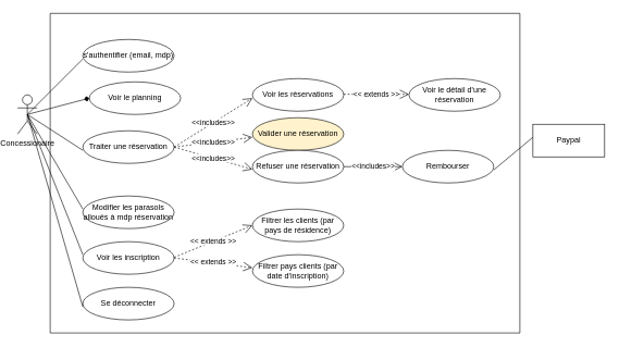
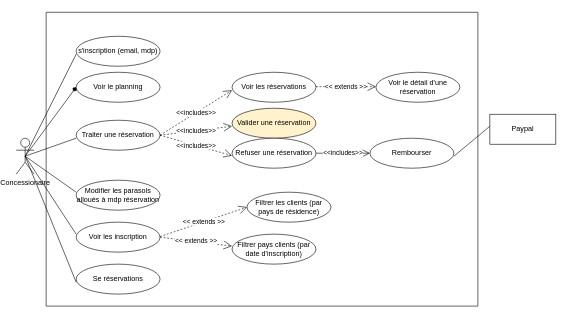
  <mxCell id="0" />
  <mxCell id="1" parent="0" />
- <mxCell id="2" value="s'authentifier (email, mdp)" style="ellipse;whiteSpace=wrap;html=1;" vertex="1" parent="1"><mxGeometry x="120" y="60" width="140" height="50" as="geometry" /></mxCell>
- <mxCell id="3" value="Voir le planning" style="ellipse;whiteSpace=wrap;html=1;" vertex="1" parent="1"><mxGeometry x="130" y="125" width="140" height="50" as="geometry" /></mxCell>
+ <mxCell id="2" value="s'inscription (email, mdp)" style="ellipse;whiteSpace=wrap;html=1;" vertex="1" parent="1"><mxGeometry x="120" y="60" width="140" height="50" as="geometry" /></mxCell>
+ <mxCell id="3" value="Voir le planning" style="ellipse;whiteSpace=wrap;html=1;" vertex="1" parent="1"><mxGeometry x="120" y="120" width="140" height="50" as="geometry" /></mxCell>
  <mxCell id="4" value="Voir les réservations" style="ellipse;whiteSpace=wrap;html=1;" vertex="1" parent="1"><mxGeometry x="380" y="120" width="140" height="50" as="geometry" /></mxCell>
  <mxCell id="5" value="Voir le détail d'une réservation" style="ellipse;whiteSpace=wrap;html=1;" vertex="1" parent="1"><mxGeometry x="620" y="120" width="140" height="50" as="geometry" /></mxCell>
  <mxCell id="6" value="Valider une réservation" style="ellipse;whiteSpace=wrap;html=1;fillColor=#fff2cc;" vertex="1" parent="1"><mxGeometry x="380" y="180" width="140" height="50" as="geometry" /></mxCell>
  <mxCell id="7" value="Refuser une réservation" style="ellipse;whiteSpace=wrap;html=1;" vertex="1" parent="1"><mxGeometry x="380" y="230" width="140" height="50" as="geometry" /></mxCell>
  <mxCell id="8" value="Traiter une réservation" style="ellipse;whiteSpace=wrap;html=1;" vertex="1" parent="1"><mxGeometry x="120" y="200" width="140" height="50" as="geometry" /></mxCell>
  <mxCell id="9" value="Modifier les parasols alloués à mdp réservation" style="ellipse;whiteSpace=wrap;html=1;" vertex="1" parent="1"><mxGeometry x="120" y="300" width="140" height="50" as="geometry" /></mxCell>
  <mxCell id="10" value="Voir les inscription" style="ellipse;whiteSpace=wrap;html=1;" vertex="1" parent="1"><mxGeometry x="120" y="370" width="140" height="50" as="geometry" /></mxCell>
- <mxCell id="11" value="Se déconnecter" style="ellipse;whiteSpace=wrap;html=1;" vertex="1" parent="1"><mxGeometry x="120" y="440" width="140" height="50" as="geometry" /></mxCell>
- <mxCell id="12" value="&lt;div&gt;Concessionaire&lt;/div&gt;&lt;div&gt;&lt;br&gt;&lt;/div&gt;" style="shape=umlActor;verticalLabelPosition=bottom;verticalAlign=top;html=1;" vertex="1" parent="1"><mxGeometry x="20" y="145" width="30" height="60" as="geometry" /></mxCell>
+ <mxCell id="11" value="Se réservations" style="ellipse;whiteSpace=wrap;html=1;" vertex="1" parent="1"><mxGeometry x="120" y="440" width="140" height="50" as="geometry" /></mxCell>
+ <mxCell id="12" value="&lt;div&gt;Concessionaire&lt;/div&gt;&lt;div&gt;&lt;br&gt;&lt;/div&gt;" style="shape=umlActor;verticalLabelPosition=bottom;verticalAlign=top;html=1;" vertex="1" parent="1"><mxGeometry x="20" y="230" width="30" height="60" as="geometry" /></mxCell>
  <mxCell id="13" value="&amp;lt;&amp;lt;includes&amp;gt;&amp;gt;" style="endArrow=open;endSize=12;dashed=1;html=1;rounded=0;exitX=1;exitY=0.5;exitDx=0;exitDy=0;" edge="1" parent="1" source="8"><mxGeometry width="160" relative="1" as="geometry"><mxPoint x="220" y="150" as="sourcePoint" /><mxPoint x="380" y="150" as="targetPoint" /></mxGeometry></mxCell>
  <mxCell id="14" value="&amp;lt;&amp;lt;includes&amp;gt;&amp;gt;" style="endArrow=open;endSize=12;dashed=1;html=1;rounded=0;exitX=1;exitY=0.5;exitDx=0;exitDy=0;" edge="1" parent="1" source="8"><mxGeometry width="160" relative="1" as="geometry"><mxPoint x="220" y="210" as="sourcePoint" /><mxPoint x="380" y="210" as="targetPoint" /><mxPoint as="offset" /></mxGeometry></mxCell>
  <mxCell id="15" value="&amp;lt;&amp;lt;includes&amp;gt;&amp;gt;" style="endArrow=open;endSize=12;dashed=1;html=1;rounded=0;exitX=1;exitY=0.5;exitDx=0;exitDy=0;" edge="1" parent="1" source="8"><mxGeometry width="160" relative="1" as="geometry"><mxPoint x="220" y="259.09" as="sourcePoint" /><mxPoint x="380" y="259.09" as="targetPoint" /></mxGeometry></mxCell>
  <mxCell id="16" value="&amp;lt;&amp;lt; extends &amp;gt;&amp;gt;" style="endArrow=open;endSize=12;dashed=1;html=1;rounded=0;entryX=0;entryY=0.5;entryDx=0;entryDy=0;" edge="1" parent="1" target="29"><mxGeometry width="160" relative="1" as="geometry"><mxPoint x="260" y="394" as="sourcePoint" /><mxPoint x="380" y="394.09" as="targetPoint" /><Array as="points" /></mxGeometry></mxCell>
  <mxCell id="17" value="&amp;lt;&amp;lt; extends &amp;gt;&amp;gt;" style="endArrow=open;endSize=12;dashed=1;html=1;rounded=0;" edge="1" parent="1"><mxGeometry width="160" relative="1" as="geometry"><mxPoint x="520" y="144" as="sourcePoint" /><mxPoint x="620" y="144.09" as="targetPoint" /><Array as="points"><mxPoint x="540" y="144.09" /></Array></mxGeometry></mxCell>
  <mxCell id="18" value="" style="endArrow=none;html=1;rounded=0;exitX=0.5;exitY=0.5;exitDx=0;exitDy=0;exitPerimeter=0;" edge="1" parent="1" source="12"><mxGeometry width="50" height="50" relative="1" as="geometry"><mxPoint x="70" y="140" as="sourcePoint" /><mxPoint x="120" y="90" as="targetPoint" /></mxGeometry></mxCell>
  <mxCell id="19" value="" style="endArrow=diamond;html=1;rounded=0;exitX=0.5;exitY=0.5;exitDx=0;exitDy=0;exitPerimeter=0;entryX=0;entryY=0.5;entryDx=0;entryDy=0;" edge="1" parent="1" source="12" target="3"><mxGeometry width="50" height="50" relative="1" as="geometry"><mxPoint x="100" y="210" as="sourcePoint" /><mxPoint x="150" y="160" as="targetPoint" /></mxGeometry></mxCell>
  <mxCell id="20" value="" style="endArrow=none;html=1;rounded=0;exitX=0.5;exitY=0.5;exitDx=0;exitDy=0;exitPerimeter=0;" edge="1" parent="1" source="12"><mxGeometry width="50" height="50" relative="1" as="geometry"><mxPoint x="70" y="280" as="sourcePoint" /><mxPoint x="120" y="230" as="targetPoint" /></mxGeometry></mxCell>
  <mxCell id="21" value="" style="endArrow=none;html=1;rounded=0;exitX=0.5;exitY=0.5;exitDx=0;exitDy=0;exitPerimeter=0;" edge="1" parent="1" source="12"><mxGeometry width="50" height="50" relative="1" as="geometry"><mxPoint x="70" y="370" as="sourcePoint" /><mxPoint x="120" y="320" as="targetPoint" /></mxGeometry></mxCell>
  <mxCell id="22" value="" style="endArrow=none;html=1;rounded=0;exitX=0.5;exitY=0.5;exitDx=0;exitDy=0;exitPerimeter=0;" edge="1" parent="1" source="12"><mxGeometry width="50" height="50" relative="1" as="geometry"><mxPoint x="70" y="440" as="sourcePoint" /><mxPoint x="120" y="390" as="targetPoint" /></mxGeometry></mxCell>
  <mxCell id="23" value="" style="endArrow=none;html=1;rounded=0;exitX=0.5;exitY=0.5;exitDx=0;exitDy=0;exitPerimeter=0;" edge="1" parent="1" source="12"><mxGeometry width="50" height="50" relative="1" as="geometry"><mxPoint x="70" y="520" as="sourcePoint" /><mxPoint x="120" y="470" as="targetPoint" /></mxGeometry></mxCell>
  <mxCell id="24" value="Rembourser" style="ellipse;whiteSpace=wrap;html=1;" vertex="1" parent="1"><mxGeometry x="610" y="230" width="140" height="50" as="geometry" /></mxCell>
  <mxCell id="25" value="Paypal" style="html=1;whiteSpace=wrap;" vertex="1" parent="1"><mxGeometry x="810" y="190" width="110" height="50" as="geometry" /></mxCell>
  <mxCell id="26" value="&amp;lt;&amp;lt;includes&amp;gt;&amp;gt;" style="endArrow=open;endSize=12;dashed=0;html=1;rounded=0;exitX=1;exitY=0.5;exitDx=0;exitDy=0;entryX=0;entryY=0.5;entryDx=0;entryDy=0;" edge="1" parent="1" source="7" target="24"><mxGeometry width="160" relative="1" as="geometry"><mxPoint x="460" y="335" as="sourcePoint" /><mxPoint x="580" y="260" as="targetPoint" /></mxGeometry></mxCell>
  <mxCell id="27" value="" style="endArrow=none;html=1;rounded=0;" edge="1" parent="1"><mxGeometry width="50" height="50" relative="1" as="geometry"><mxPoint x="750" y="260" as="sourcePoint" /><mxPoint x="810" y="210" as="targetPoint" /></mxGeometry></mxCell>
  <mxCell id="28" value="" style="swimlane;startSize=0;" vertex="1" parent="1"><mxGeometry x="70" y="20" width="720" height="490" as="geometry" /></mxCell>
- <mxCell id="29" value="&lt;div&gt;Filtrer les clients (par &lt;br&gt;&lt;/div&gt;&lt;div&gt;pays de résidence)&lt;/div&gt;" style="ellipse;whiteSpace=wrap;html=1;" vertex="1" parent="28"><mxGeometry x="310" y="300" width="140" height="50" as="geometry" /></mxCell>
+ <mxCell id="29" value="&lt;div&gt;Filtrer les clients (par &lt;br&gt;&lt;/div&gt;&lt;div&gt;pays de résidence)&lt;/div&gt;" style="ellipse;whiteSpace=wrap;html=1;" vertex="1" parent="28"><mxGeometry x="335" y="300" width="140" height="50" as="geometry" /></mxCell>
  <mxCell id="30" value="Filtrer pays clients (par date d'inscription)" style="ellipse;whiteSpace=wrap;html=1;" vertex="1" parent="28"><mxGeometry x="310" y="370" width="140" height="50" as="geometry" /></mxCell>
  <mxCell id="31" value="&amp;lt;&amp;lt; extends &amp;gt;&amp;gt;" style="endArrow=open;endSize=12;dashed=1;html=1;rounded=0;entryX=0;entryY=0.5;entryDx=0;entryDy=0;exitX=1;exitY=0.5;exitDx=0;exitDy=0;" edge="1" parent="28" source="10"><mxGeometry width="160" relative="1" as="geometry"><mxPoint x="190" y="439" as="sourcePoint" /><mxPoint x="310" y="390" as="targetPoint" /><Array as="points" /></mxGeometry></mxCell>
